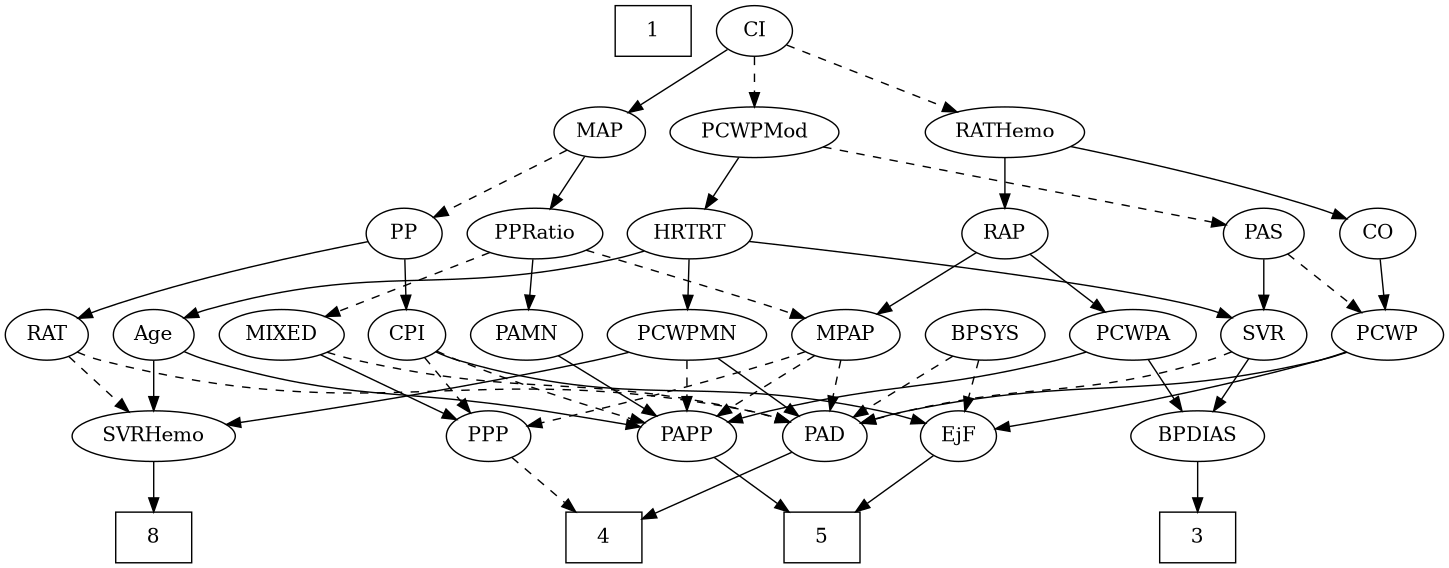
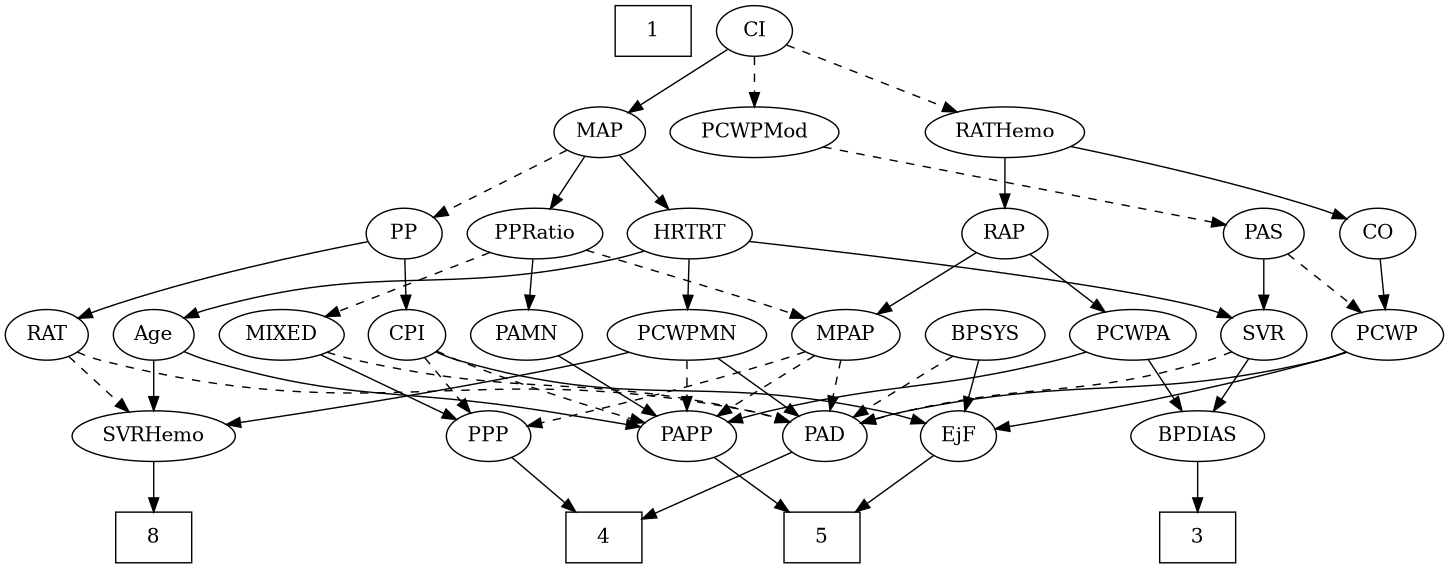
  strict digraph {
    edge [style=solid]
    1 [height=0.5 shape=box width=0.75]
    n2 [height=0.5 label=8 shape=box width=0.75]
    3 [height=0.5 shape=box width=0.75]
    4 [height=0.5 shape=box width=0.75]
    5 [height=0.5 shape=box width=0.75]
    Age [height=0.5 width=0.75]
    SVRHemo [height=0.5 width=1.3902]
    PAPP [height=0.5 width=0.88464]
    EjF [height=0.5 width=0.75]
    RAP [height=0.5 width=0.77632]
    MPAP [height=0.5 width=0.97491]
    PCWPA [height=0.5 width=1.1555]
    PAD [height=0.5 width=0.79437]
    PPP [height=0.5 width=0.75]
    BPDIAS [height=0.5 width=1.1735]
    MIXED [height=0.5 width=1.1193]
    BPSYS [height=0.5 width=1.0471]
    CO [height=0.5 width=0.75]
    PCWP [height=0.5 width=0.97491]
    PAS [height=0.5 width=0.75]
    SVR [height=0.5 width=0.77632]
    PAMN [height=0.5 width=1.011]
    RATHemo [height=0.5 width=1.3721]
    CPI [height=0.5 width=0.75]
    RAT [height=0.5 width=0.75827]
    PCWPMod [height=0.5 width=1.4443]
    HRTRT [height=0.5 width=1.1013]
    PCWPMN [height=0.5 width=1.3902]
    MAP [height=0.5 width=0.84854]
    PP [height=0.5 width=0.75]
    PPRatio [height=0.5 width=1.1013]
    CI [height=0.5 width=0.75]
    Age -> SVRHemo
    Age -> PAPP
    SVRHemo -> n2
    PAPP -> 5
    EjF -> 5
    RAP -> MPAP
    RAP -> PCWPA
    MPAP -> PAPP [style=dashed]
    MPAP -> PAD [style=dashed]
    MPAP -> PPP [style=dashed]
    PCWPA -> PAPP
    PCWPA -> BPDIAS
    PAD -> 4
-   PPP -> 4 [style=dashed]
+   PPP -> 4
    BPDIAS -> 3
    MIXED -> PAD [style=dashed]
    MIXED -> PPP
-   BPSYS -> EjF [style=dashed]
+   BPSYS -> EjF
    BPSYS -> PAD [style=dashed]
    CO -> PCWP
    PCWP -> EjF
    PCWP -> PAD
    PAS -> PCWP [style=dashed]
    PAS -> SVR
    SVR -> PAD [style=dashed]
    SVR -> BPDIAS
    PAMN -> PAPP
    RATHemo -> RAP
    RATHemo -> CO
    CPI -> PAPP [style=dashed]
    CPI -> EjF
    CPI -> PPP [style=dashed]
    RAT -> SVRHemo [style=dashed]
    RAT -> PAD [style=dashed]
    PCWPMod -> PAS [style=dashed]
-   PCWPMod -> HRTRT
+   MAP -> HRTRT
    HRTRT -> Age
    HRTRT -> SVR
    HRTRT -> PCWPMN
    PCWPMN -> SVRHemo
    PCWPMN -> PAPP [style=dashed]
    PCWPMN -> PAD
    MAP -> PP [style=dashed]
    MAP -> PPRatio
    PP -> CPI
    PP -> RAT
    PPRatio -> MPAP [style=dashed]
    PPRatio -> MIXED [style=dashed]
    PPRatio -> PAMN
    CI -> RATHemo [style=dashed]
    CI -> PCWPMod [style=dashed]
    CI -> MAP
  }
